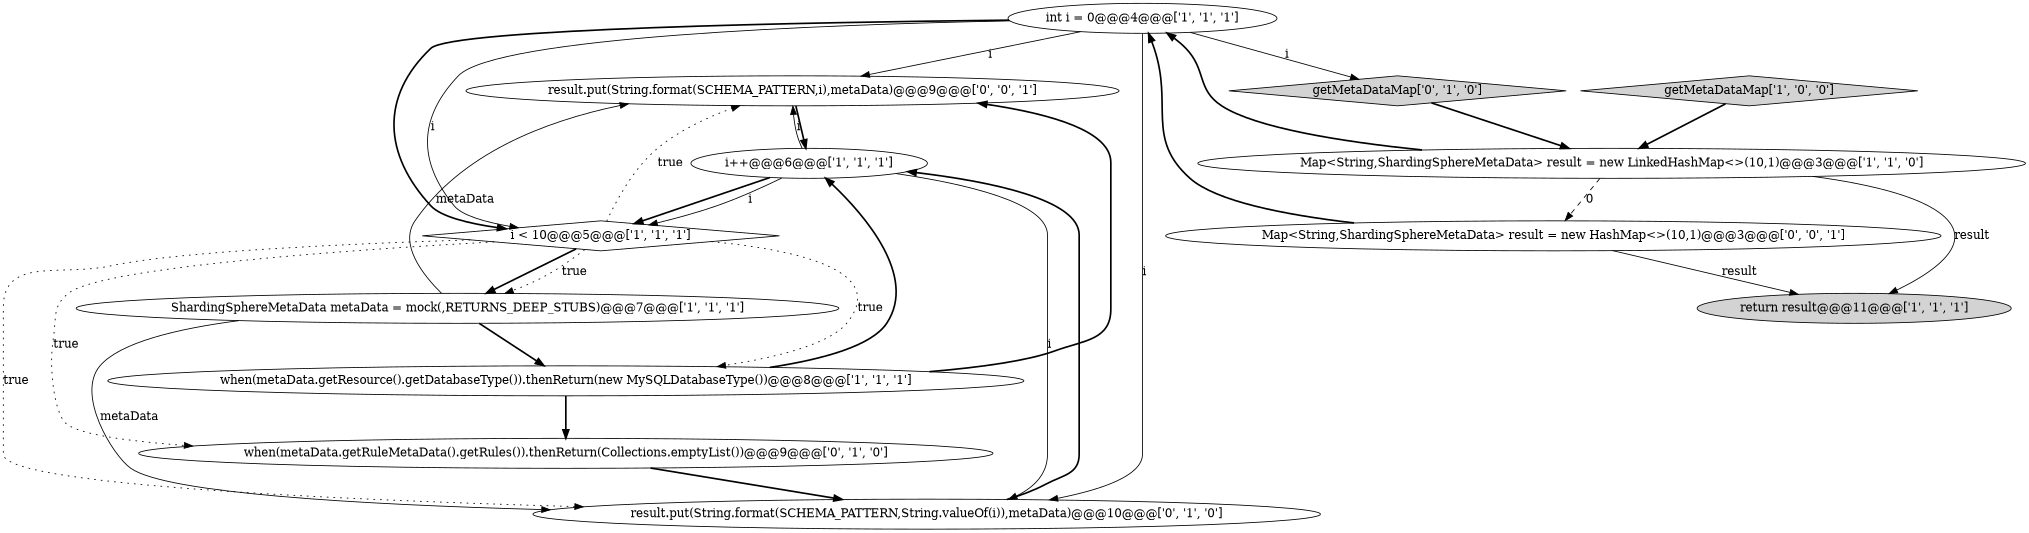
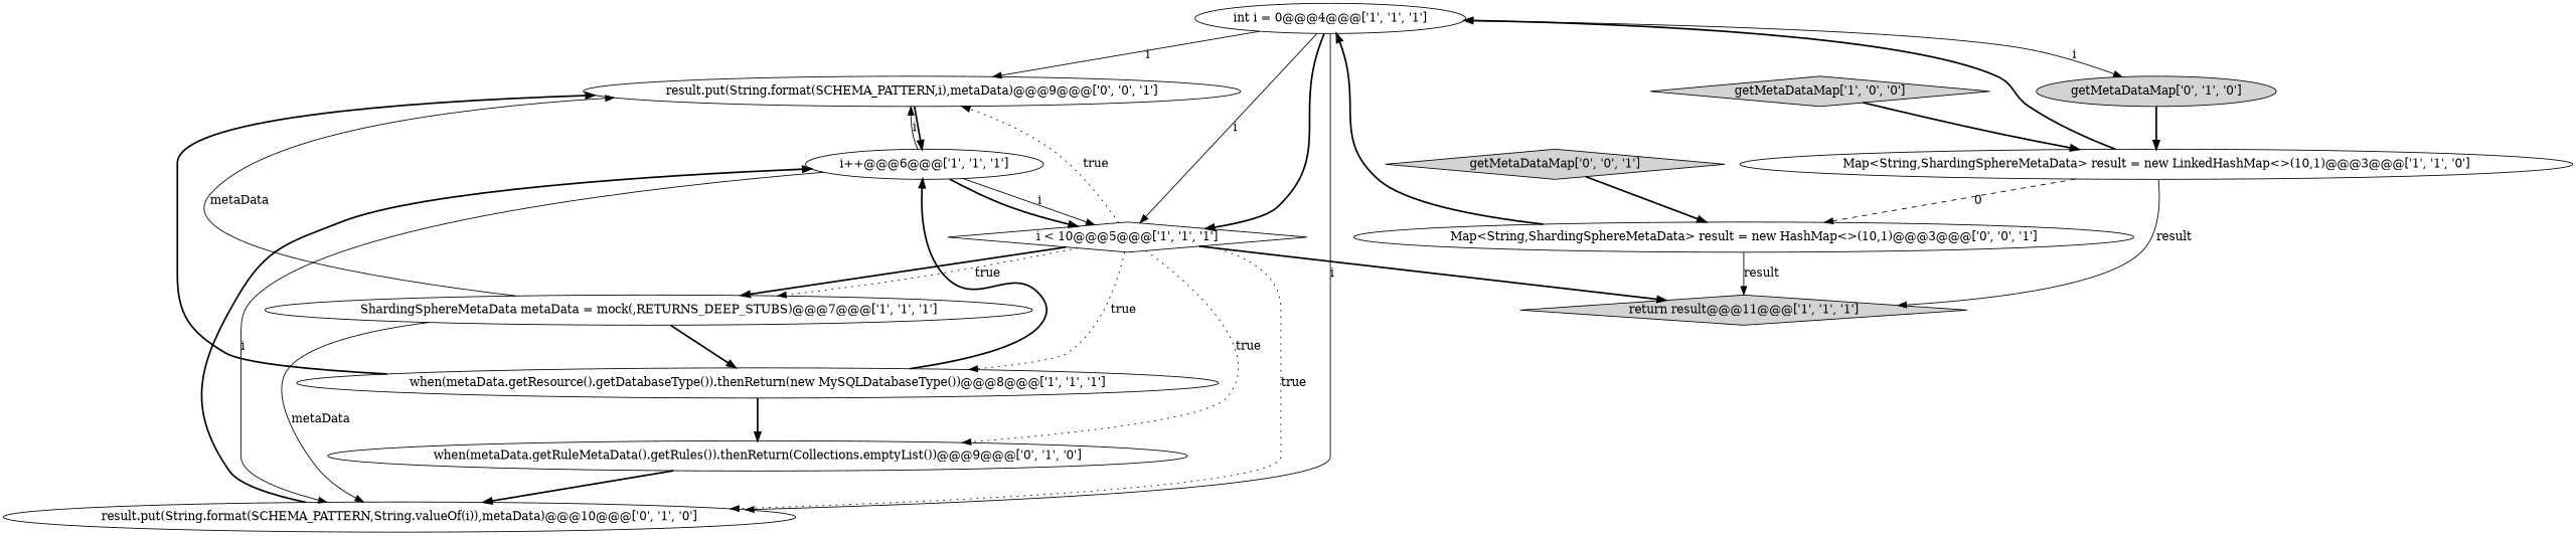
  digraph {
    node [fillcolor=white shape=ellipse style=filled]
    edge [style=bold]
    n1 [label="result.put(String.format(SCHEMA_PATTERN,i),metaData)@@@9@@@['0', '0', '1']"]
    n2 [label="i++@@@6@@@['1', '1', '1']"]
    n3 [label="i < 10@@@5@@@['1', '1', '1']" shape=diamond]
    n4 [label="result.put(String.format(SCHEMA_PATTERN,String.valueOf(i)),metaData)@@@10@@@['0', '1', '0']"]
    n5 [fillcolor=lightgray label="getMetaDataMap['1', '0', '0']" shape=diamond]
    n6 [label="Map<String,ShardingSphereMetaData> result = new LinkedHashMap<>(10,1)@@@3@@@['1', '1', '0']"]
    n7 [label="int i = 0@@@4@@@['1', '1', '1']"]
    n8 [label="Map<String,ShardingSphereMetaData> result = new HashMap<>(10,1)@@@3@@@['0', '0', '1']"]
-   n9 [fillcolor=lightgray label="return result@@@11@@@['1', '1', '1']"]
-   n10 [fillcolor=lightgray label="getMetaDataMap['0', '1', '0']" shape=diamond]
+   n9 [fillcolor=lightgray label="return result@@@11@@@['1', '1', '1']" shape=diamond]
+   n10 [fillcolor=lightgray label="getMetaDataMap['0', '1', '0']"]
    n11 [label="when(metaData.getResource().getDatabaseType()).thenReturn(new MySQLDatabaseType())@@@8@@@['1', '1', '1']"]
    n12 [label="ShardingSphereMetaData metaData = mock(,RETURNS_DEEP_STUBS)@@@7@@@['1', '1', '1']"]
    n13 [label="when(metaData.getRuleMetaData().getRules()).thenReturn(Collections.emptyList())@@@9@@@['0', '1', '0']"]
+   n14 [fillcolor=lightgray label="getMetaDataMap['0', '0', '1']" shape=diamond]
    n1 -> n2
    n2 -> n1 [label=i style=solid]
    n2 -> n3
    n2 -> n3 [label=i style=solid]
    n2 -> n4 [label=i style=solid]
    n3 -> n1 [label=true style=dotted]
    n3 -> n4 [label=true style=dotted]
+   n3 -> n9
    n3 -> n11 [label=true style=dotted]
    n3 -> n12
    n3 -> n12 [label=true style=dotted]
    n3 -> n13 [label=true style=dotted]
    n4 -> n2
    n5 -> n6
    n6 -> n7
    n6 -> n8 [label=0 style=dashed]
    n6 -> n9 [label=result style=solid]
    n7 -> n1 [label=i style=solid]
    n7 -> n3
    n7 -> n3 [label=i style=solid]
    n7 -> n4 [label=i style=solid]
    n7 -> n10 [label=i style=solid]
    n8 -> n7
    n8 -> n9 [label=result style=solid]
    n10 -> n6
    n11 -> n1
    n11 -> n2
    n11 -> n13
    n12 -> n1 [label=metaData style=solid]
    n12 -> n4 [label=metaData style=solid]
    n12 -> n11
    n13 -> n4
+   n14 -> n8
  }
